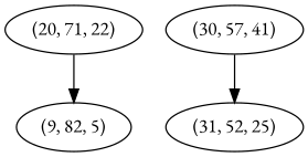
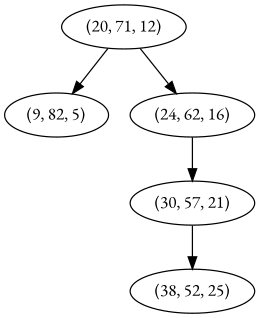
  digraph {
    fontname="EB Garamond"
    node [fontname="EB Garamond"]
    edge [fontname="EB Garamond"]
-   "(20, 71, 12)" [label="(20, 71, 22)"]
+   "(20, 71, 12)"
    "(9, 82, 5)"
-   "(30, 57, 21)" [label="(30, 57, 41)"]
-   "(38, 52, 25)" [label="(31, 52, 25)"]
+   "(24, 62, 16)"
+   "(30, 57, 21)"
+   "(38, 52, 25)"
    "(20, 71, 12)" -> "(9, 82, 5)"
+   "(20, 71, 12)" -> "(24, 62, 16)"
+   "(24, 62, 16)" -> "(30, 57, 21)"
    "(30, 57, 21)" -> "(38, 52, 25)"
  }
